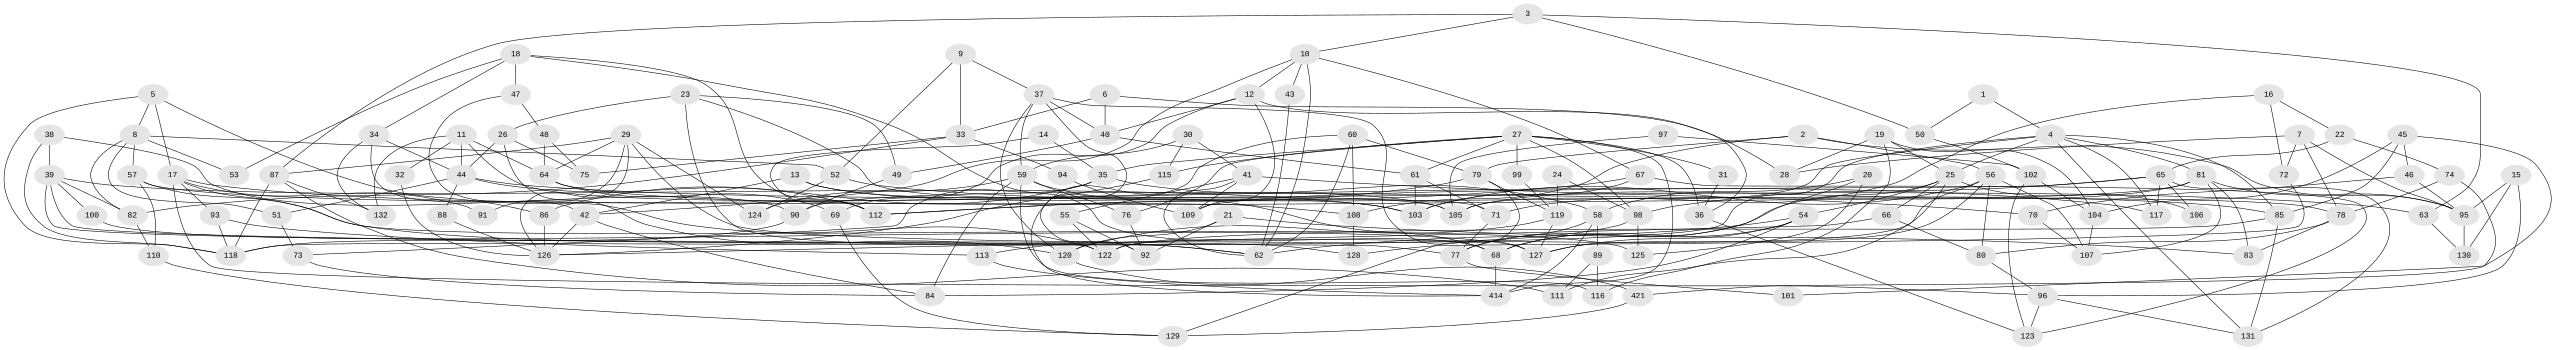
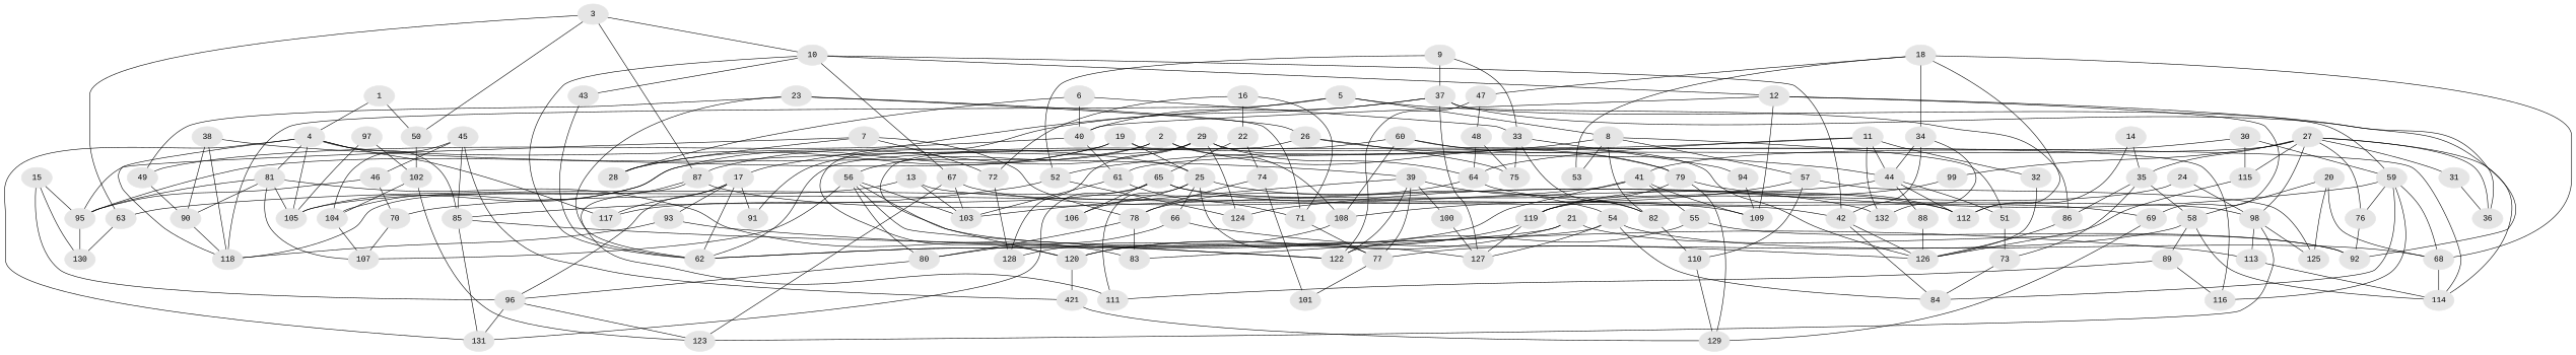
  graph {
    fontname="Liberation Mono"
    node [color=gray90 fontname="Liberation Mono" style=filled]
    edge [fontname="Liberation Mono"]
    1
    4
    50
    25
    81
    85
    105
    117
    118
    131
    102
    2
    56
    79
    95
    108
    103
    127
    122
    80
    107
    112
    119
    129
    130
    128
    3
    10
    63
    87
    12
    42
    43
    62
    67
    132
    111
    54
    66
    77
    106
    83
    90
    5
    8
    17
    86
    51
    52
    53
    57
    82
    96
    91
    93
    126
    6
    28
    33
    40
    75
    94
    49
    61
    7
    72
    78
    73
    124
    125
    110
    9
    37
    92
    120
    59
    36
    69
    109
    84
    123
    11
    32
    44
    64
    88
    13
    14
    35
    58
    15
    16
    22
    71
    65
    74
    113
    18
    34
    47
    68
    48
-   114 [label=414]
+   114
    19
    104
    116
    20
    89
    21
    n110 [label=421]
    98
    101
    23
    26
    24
    27
    31
    76
    99
    115
    29
    30
    41
    55
    70
    38
    39
    100
    45
    46
    60
    97
    1 -- 4
    1 -- 50
    4 -- 25
    4 -- 81
    4 -- 85
    4 -- 105
    4 -- 117
    4 -- 118
    4 -- 131
    50 -- 102
    25 -- 111
    25 -- 54
    25 -- 66
    25 -- 77
    25 -- 106
    81 -- 105
    81 -- 95
    81 -- 107
    81 -- 83
    81 -- 90
    85 -- 131
    85 -- 122
    102 -- 123
    102 -- 104
    2 -- 56
    2 -- 79
    2 -- 95
    2 -- 108
    56 -- 103
    56 -- 127
    56 -- 122
    56 -- 80
    56 -- 107
    79 -- 112
    79 -- 119
    79 -- 129
    95 -- 130
    108 -- 128
    80 -- 96
    119 -- 127
    119 -- 120
    3 -- 50
    3 -- 10
    3 -- 63
    3 -- 87
    10 -- 12
    10 -- 42
    10 -- 43
    10 -- 62
    10 -- 67
    63 -- 130
    87 -- 118
    87 -- 132
    87 -- 111
    12 -- 40
    12 -- 36
    12 -- 69
    12 -- 109
    42 -- 126
    42 -- 84
    43 -- 62
    67 -- 103
    67 -- 112
    67 -- 123
    54 -- 127
    54 -- 62
    54 -- 84
    54 -- 68
    66 -- 80
    66 -- 126
    77 -- 101
    90 -- 118
    5 -- 118
    5 -- 8
    5 -- 17
    5 -- 86
    8 -- 51
    8 -- 52
    8 -- 53
    8 -- 57
    8 -- 82
    17 -- 117
    17 -- 62
    17 -- 96
    17 -- 91
    17 -- 93
    86 -- 126
    51 -- 73
    52 -- 85
    52 -- 124
    57 -- 108
    57 -- 125
    57 -- 110
    82 -- 110
    96 -- 131
    96 -- 123
    93 -- 118
    93 -- 113
    6 -- 28
    6 -- 33
    6 -- 40
    33 -- 82
    33 -- 75
    33 -- 94
    40 -- 49
    40 -- 61
    94 -- 109
    49 -- 90
    61 -- 103
    61 -- 71
    7 -- 95
    7 -- 28
    7 -- 72
    7 -- 78
    72 -- 128
    78 -- 80
    78 -- 83
    73 -- 84
    110 -- 129
    9 -- 52
    9 -- 33
    9 -- 37
    37 -- 127
    37 -- 40
    37 -- 92
    37 -- 120
    37 -- 59
    120 -- n110
    59 -- 124
    59 -- 84
    59 -- 68
    59 -- 116
    59 -- 76
-   36 -- 123
+   98 -- 123
    69 -- 129
    11 -- 105
    11 -- 132
    11 -- 32
    11 -- 44
    11 -- 64
    32 -- 126
    44 -- 112
    44 -- 63
    44 -- 51
    44 -- 88
    64 -- 78
    64 -- 69
    88 -- 126
    13 -- 105
    13 -- 103
    13 -- 42
    14 -- 112
    14 -- 35
    35 -- 86
    35 -- 73
    35 -- 58
    58 -- 77
    58 -- 114
    58 -- 89
    15 -- 95
    15 -- 130
    15 -- 96
    16 -- 72
    16 -- 22
    16 -- 71
    22 -- 65
    22 -- 74
    71 -- 77
    65 -- 117
    65 -- 131
    65 -- 106
    65 -- 109
    65 -- 98
    74 -- 78
    74 -- 101
    113 -- 114
    18 -- 112
    18 -- 53
    18 -- 34
    18 -- 47
    18 -- 68
    34 -- 42
    34 -- 132
    34 -- 44
    47 -- 122
    47 -- 48
    68 -- 114
    48 -- 75
    48 -- 64
    19 -- 25
    19 -- 28
    19 -- 104
    19 -- 116
    104 -- 107
    20 -- 125
    20 -- 58
    20 -- 68
    89 -- 111
    89 -- 116
    21 -- 83
    21 -- 92
    21 -- 120
    n110 -- 129
    98 -- 125
    98 -- 113
    23 -- 62
    23 -- 49
    23 -- 71
    23 -- 26
    26 -- 75
    26 -- 120
    26 -- 44
    24 -- 119
    24 -- 98
    27 -- 61
    27 -- 36
    27 -- 35
    27 -- 114
    27 -- 98
    27 -- 31
    27 -- 76
    27 -- 99
    27 -- 115
    31 -- 36
    76 -- 92
    99 -- 119
    115 -- 126
    29 -- 128
    29 -- 87
    29 -- 91
    29 -- 126
    29 -- 124
    29 -- 64
    30 -- 59
    30 -- 115
    30 -- 41
    41 -- 62
    41 -- 109
    41 -- 55
    41 -- 70
    55 -- 122
    55 -- 92
    70 -- 107
    38 -- 118
    38 -- 90
    38 -- 39
    39 -- 103
    39 -- 122
    39 -- 77
    39 -- 82
    39 -- 100
    100 -- 127
    45 -- 85
    45 -- 104
    45 -- n110
    45 -- 46
    46 -- 95
    46 -- 70
    60 -- 79
    60 -- 108
    60 -- 62
    60 -- 114
    97 -- 105
    97 -- 102
  }
